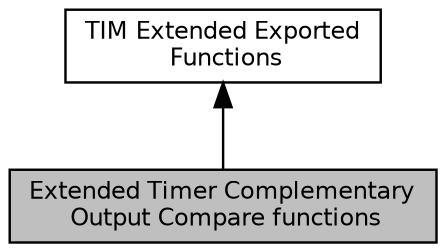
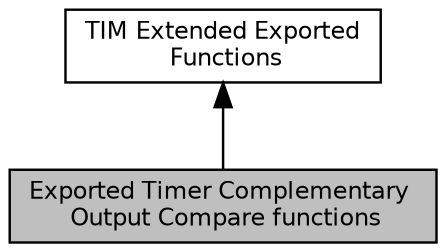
  digraph {
    rankdir=TB
    node [color=black fontname=Helvetica fontsize=10 shape=box style=filled]
    n1 [fillcolor=white height=0.2 label="TIM Extended Exported\l Functions" width=0.4]
-   n2 [fillcolor=grey75 fontcolor=black height=0.2 label="Extended Timer Complementary\l Output Compare functions" width=0.4]
+   n2 [fillcolor=grey75 fontcolor=black height=0.2 label="Exported Timer Complementary\l Output Compare functions" width=0.4]
    n1 -> n2 [dir=back fontname=Helvetica fontsize=10 labelfontname=Helvetica labelfontsize=10 shape=plaintext style=solid]
  }
